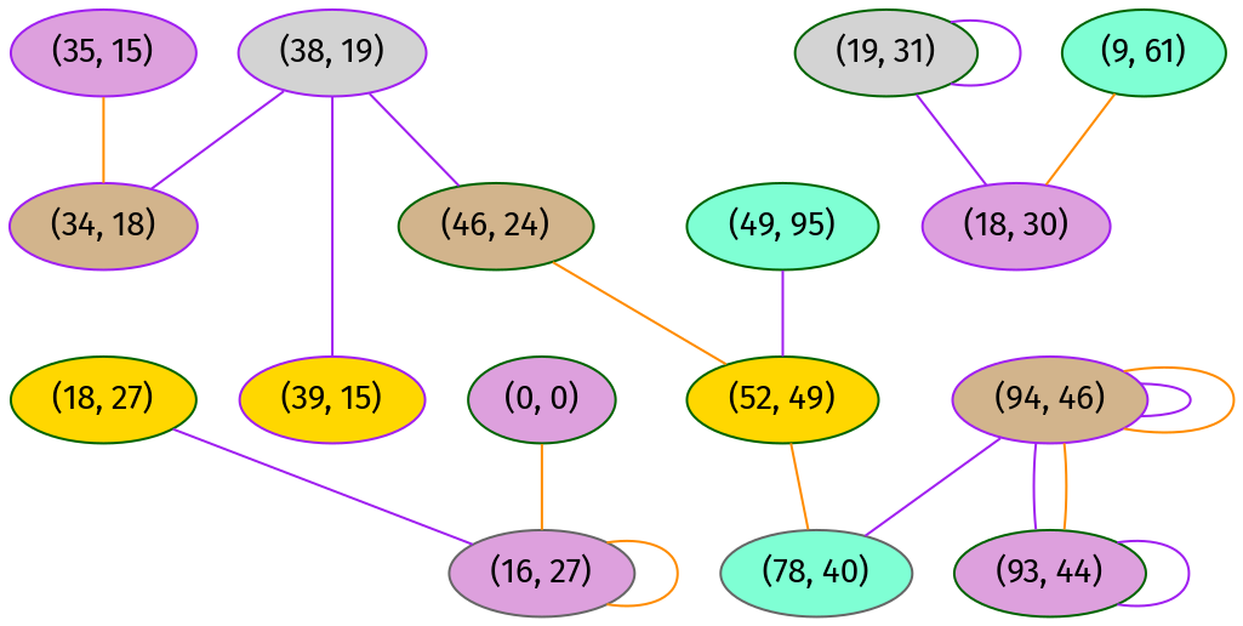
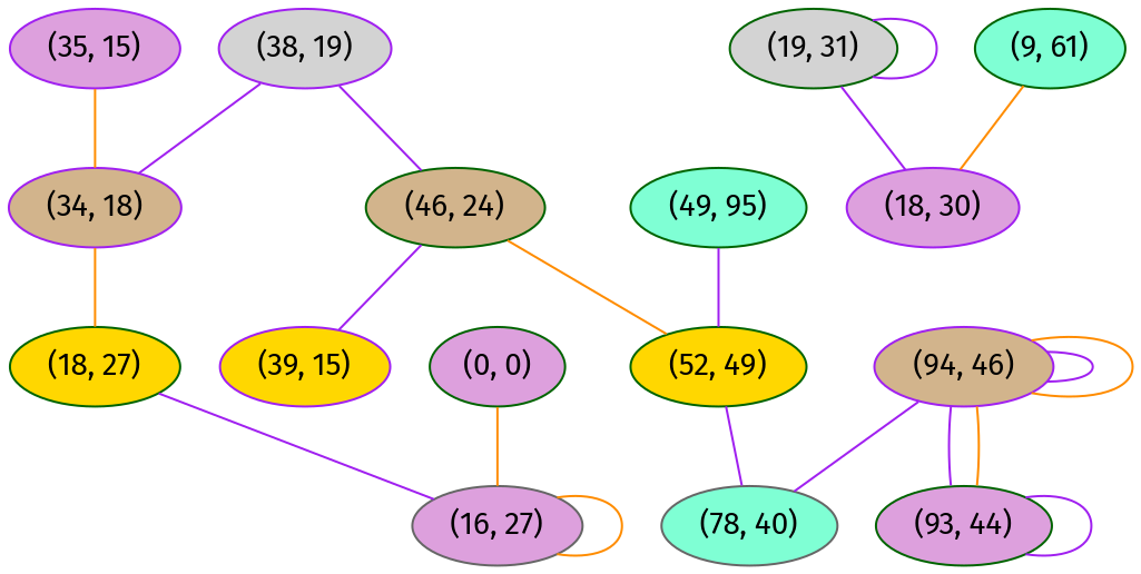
  graph {
    fontname="Fira Sans"
    node [color=darkgreen fillcolor=plum fontname="Fira Sans" style=filled]
    edge [color=purple fontname="Fira Sans" weight=1]
    "(38, 19)" [color=purple fillcolor=lightgrey]
    "(34, 18)" [color=purple fillcolor=tan]
    "(46, 24)" [fillcolor=tan]
    "(39, 15)" [color=purple fillcolor=gold]
    "(18, 27)" [fillcolor=gold]
    "(52, 49)" [fillcolor=gold]
    "(19, 31)" [fillcolor=lightgrey]
    "(18, 30)" [color=purple]
    "(16, 27)" [color=gray40]
    "(0, 0)"
    "(35, 15)" [color=purple]
    "(94, 46)" [color=purple fillcolor=tan]
    "(93, 44)"
    "(78, 40)" [color=gray40 fillcolor=aquamarine]
    "(49, 95)" [fillcolor=aquamarine]
    "(9, 61)" [fillcolor=aquamarine]
    "(38, 19)" -- "(34, 18)"
    "(38, 19)" -- "(46, 24)"
-   "(38, 19)" -- "(39, 15)"
+   "(46, 24)" -- "(39, 15)"
+   "(34, 18)" -- "(18, 27)" [color=darkorange]
    "(46, 24)" -- "(52, 49)" [color=darkorange]
    "(18, 27)" -- "(16, 27)"
-   "(52, 49)" -- "(78, 40)" [color=darkorange]
+   "(52, 49)" -- "(78, 40)"
    "(19, 31)" -- "(19, 31)" [weight=2]
    "(19, 31)" -- "(18, 30)"
    "(16, 27)" -- "(16, 27)" [color=darkorange weight=2]
    "(0, 0)" -- "(16, 27)" [color=darkorange weight=4]
    "(35, 15)" -- "(34, 18)" [color=darkorange]
    "(94, 46)" -- "(94, 46)" [weight=2]
    "(94, 46)" -- "(94, 46)" [color=darkorange weight=2]
    "(94, 46)" -- "(93, 44)"
    "(94, 46)" -- "(93, 44)" [color=darkorange]
    "(94, 46)" -- "(78, 40)"
    "(93, 44)" -- "(93, 44)" [weight=2]
    "(49, 95)" -- "(52, 49)"
    "(9, 61)" -- "(18, 30)" [color=darkorange]
  }
